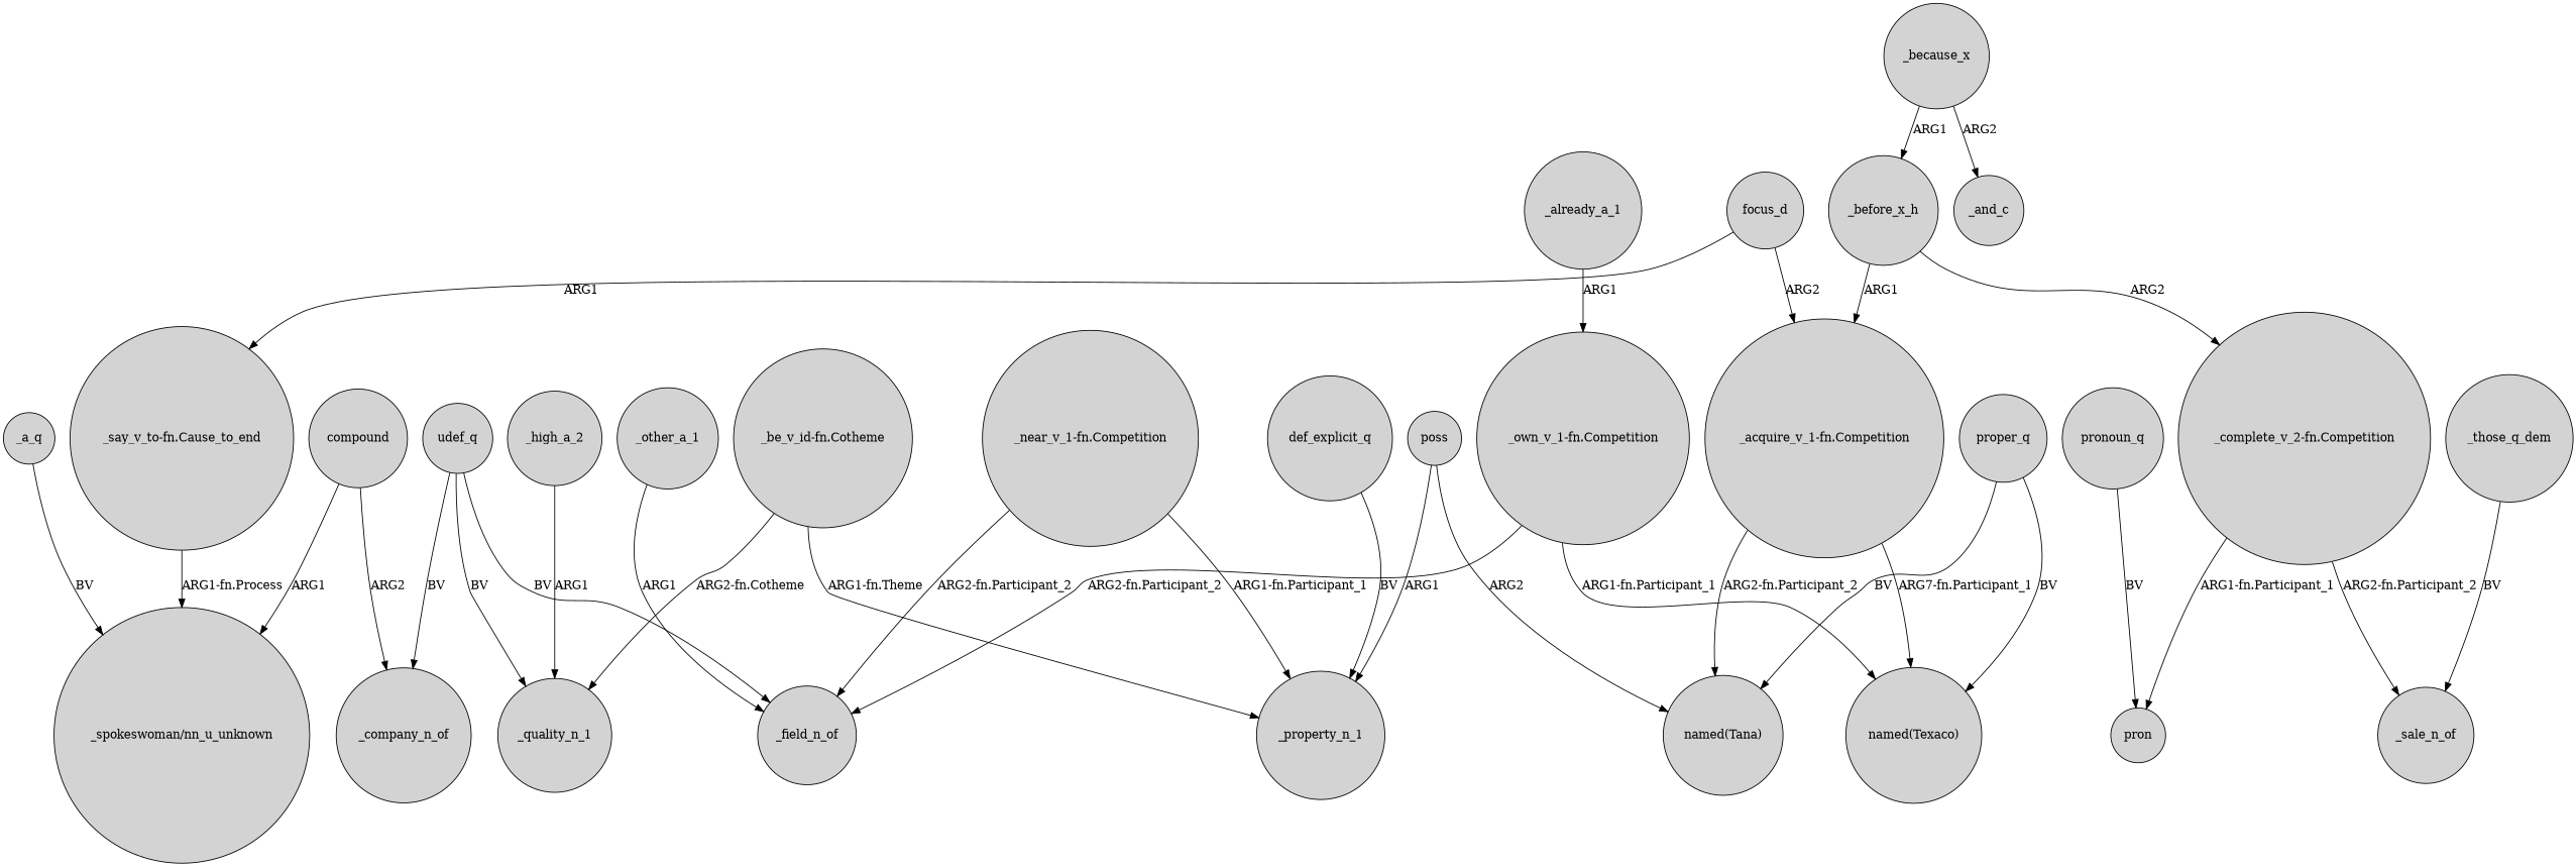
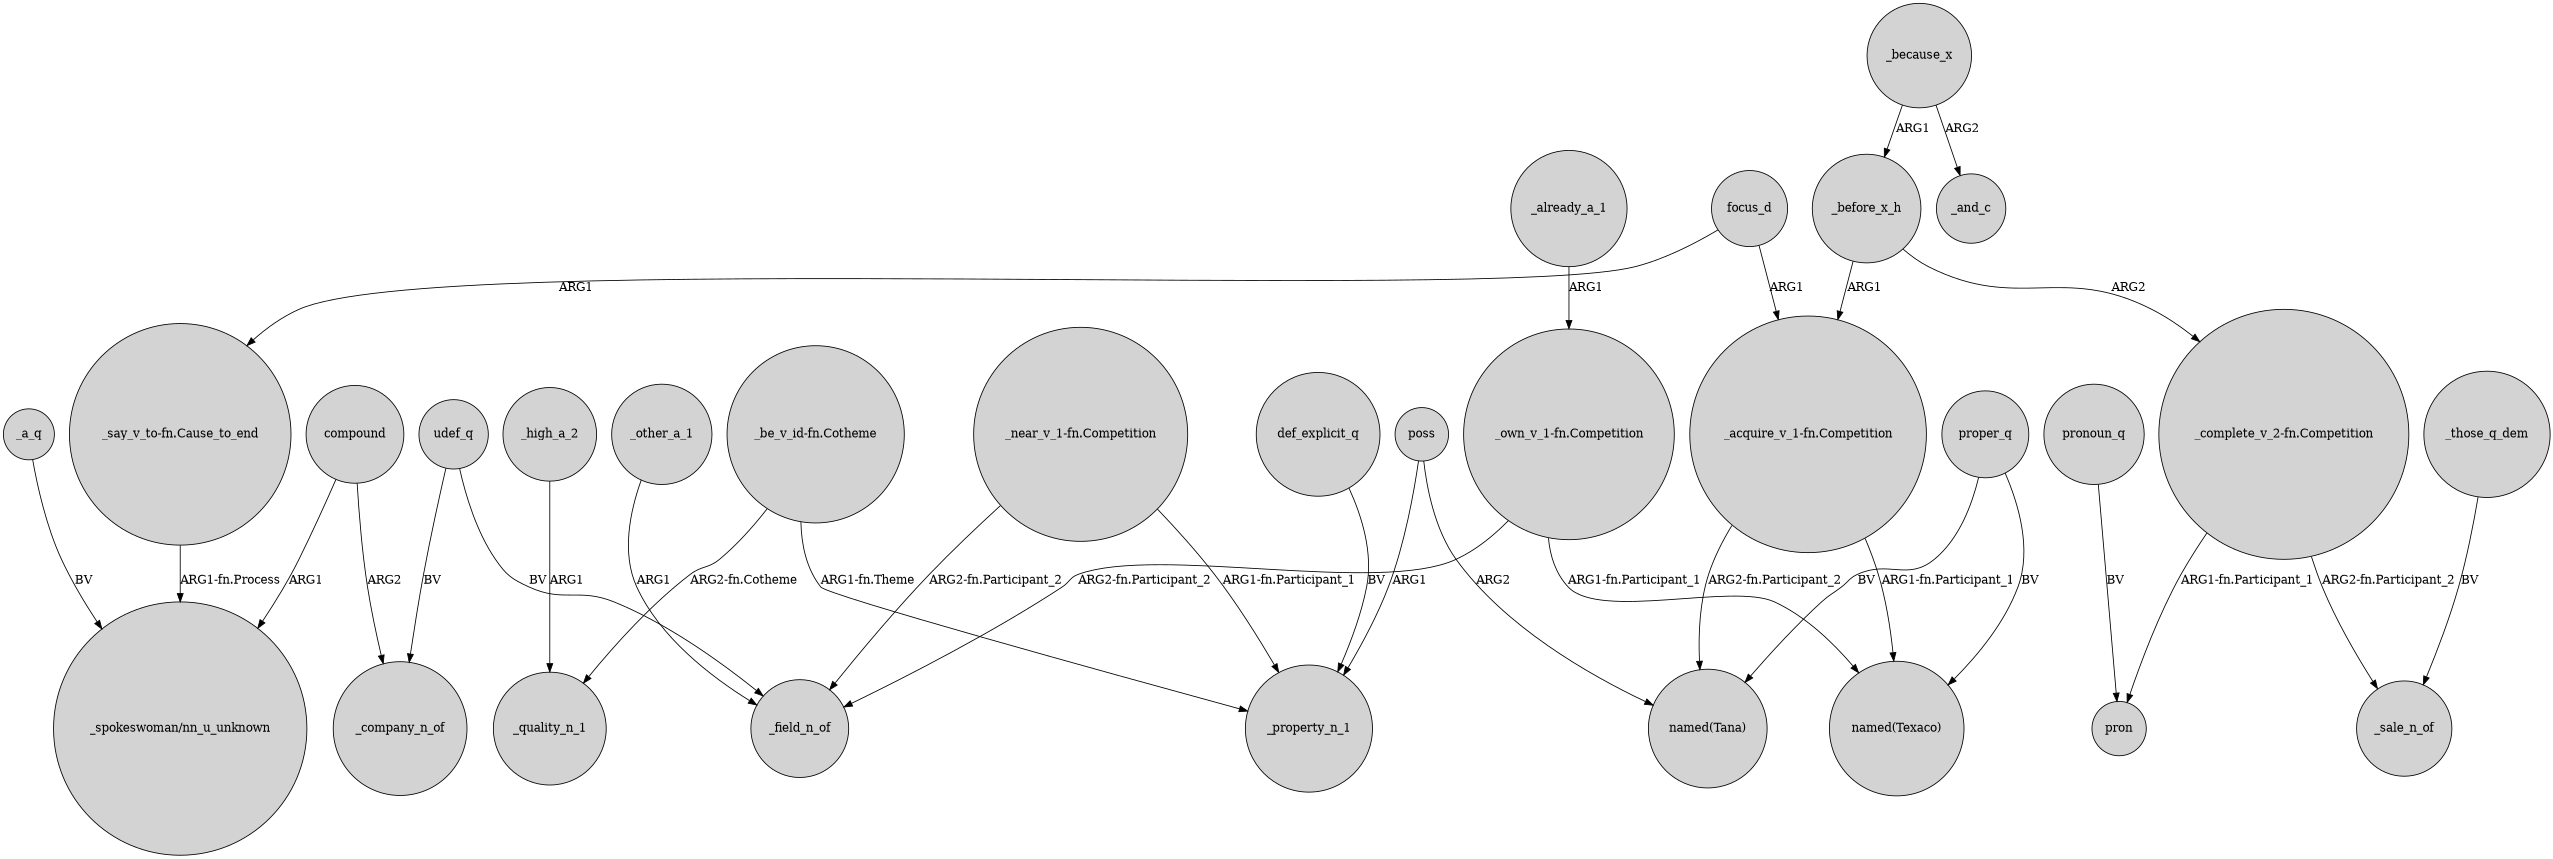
  digraph {
    node [shape=circle style=filled]
    "_say_v_to-fn.Cause_to_end"
    "_spokeswoman/nn_u_unknown"
    _because_x
    _before_x_h
    _and_c
    "_acquire_v_1-fn.Competition"
    "_complete_v_2-fn.Competition"
    "named(Texaco)"
    "named(Tana)"
    pron
    _sale_n_of
    _a_q
    "_be_v_id-fn.Cotheme"
    _quality_n_1
    _property_n_1
    focus_d
    n17 [label=_high_a_2]
    proper_q
    compound
    _company_n_of
    poss
    "_near_v_1-fn.Competition"
    _field_n_of
    pronoun_q
    udef_q
    def_explicit_q
    _other_a_1
    "_own_v_1-fn.Competition"
    _those_q_dem
    _already_a_1
    "_say_v_to-fn.Cause_to_end" -> "_spokeswoman/nn_u_unknown" [label="ARG1-fn.Process"]
    _because_x -> _before_x_h [label=ARG1]
    _because_x -> _and_c [label=ARG2]
    _before_x_h -> "_acquire_v_1-fn.Competition" [label=ARG1]
    _before_x_h -> "_complete_v_2-fn.Competition" [label=ARG2]
-   "_acquire_v_1-fn.Competition" -> "named(Texaco)" [label="ARG7-fn.Participant_1"]
+   "_acquire_v_1-fn.Competition" -> "named(Texaco)" [label="ARG1-fn.Participant_1"]
    "_acquire_v_1-fn.Competition" -> "named(Tana)" [label="ARG2-fn.Participant_2"]
    "_complete_v_2-fn.Competition" -> pron [label="ARG1-fn.Participant_1"]
    "_complete_v_2-fn.Competition" -> _sale_n_of [label="ARG2-fn.Participant_2"]
    _a_q -> "_spokeswoman/nn_u_unknown" [label=BV]
    "_be_v_id-fn.Cotheme" -> _quality_n_1 [label="ARG2-fn.Cotheme"]
    "_be_v_id-fn.Cotheme" -> _property_n_1 [label="ARG1-fn.Theme"]
    focus_d -> "_say_v_to-fn.Cause_to_end" [label=ARG1]
-   focus_d -> "_acquire_v_1-fn.Competition" [label=ARG2]
+   focus_d -> "_acquire_v_1-fn.Competition" [label=ARG1]
    n17 -> _quality_n_1 [label=ARG1]
    proper_q -> "named(Texaco)" [label=BV]
    proper_q -> "named(Tana)" [label=BV]
    compound -> "_spokeswoman/nn_u_unknown" [label=ARG1]
    compound -> _company_n_of [label=ARG2]
    poss -> "named(Tana)" [label=ARG2]
    poss -> _property_n_1 [label=ARG1]
    "_near_v_1-fn.Competition" -> _property_n_1 [label="ARG1-fn.Participant_1"]
    "_near_v_1-fn.Competition" -> _field_n_of [label="ARG2-fn.Participant_2"]
    pronoun_q -> pron [label=BV]
-   udef_q -> _quality_n_1 [label=BV]
    udef_q -> _company_n_of [label=BV]
    udef_q -> _field_n_of [label=BV]
    def_explicit_q -> _property_n_1 [label=BV]
    _other_a_1 -> _field_n_of [label=ARG1]
    "_own_v_1-fn.Competition" -> "named(Texaco)" [label="ARG1-fn.Participant_1"]
    "_own_v_1-fn.Competition" -> _field_n_of [label="ARG2-fn.Participant_2"]
    _those_q_dem -> _sale_n_of [label=BV]
    _already_a_1 -> "_own_v_1-fn.Competition" [label=ARG1]
  }
